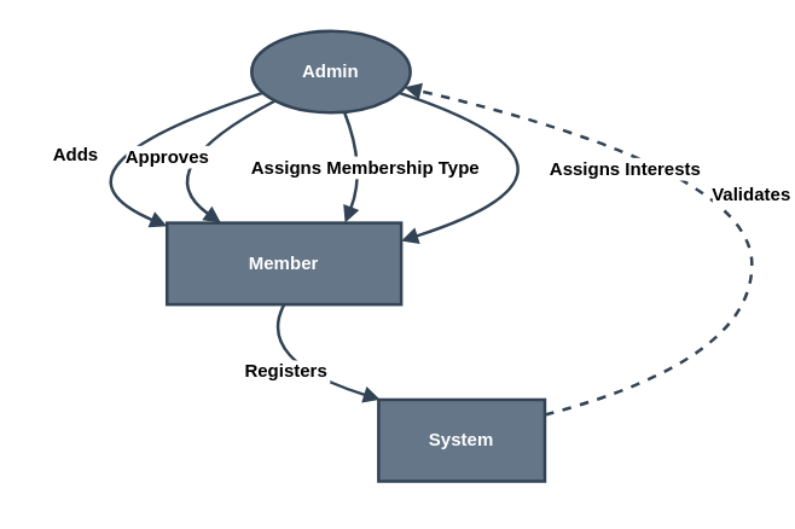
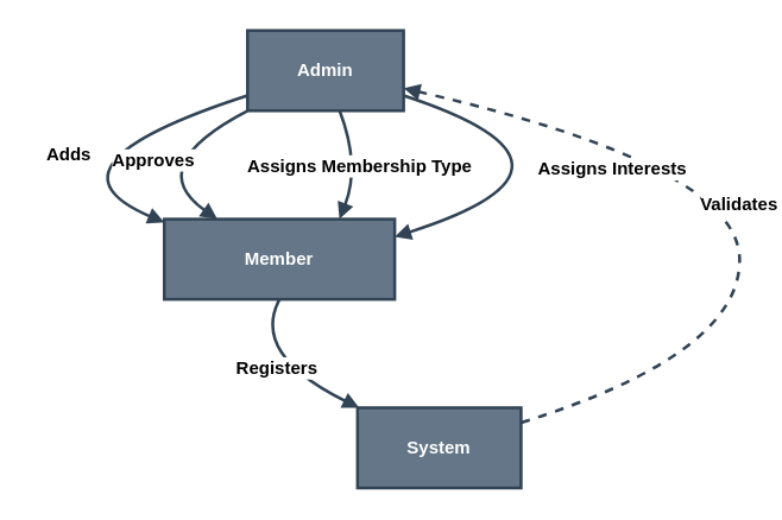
  <mxCell id="0" />
  <mxCell id="1" parent="0" />
- <mxCell id="2" value="Admin" style="ellipse;whiteSpace=wrap;strokeWidth=2;fontStyle=1;fontSize=12;fillColor=#647687;fontColor=#ffffff;strokeColor=#314354;" vertex="1" parent="1"><mxGeometry x="166" y="20" width="105" height="54" as="geometry" /></mxCell>
+ <mxCell id="2" value="Admin" style="whiteSpace=wrap;strokeWidth=2;fontStyle=1;fontSize=12;fillColor=#647687;fontColor=#ffffff;strokeColor=#314354;" vertex="1" parent="1"><mxGeometry x="166" y="20" width="105" height="54" as="geometry" /></mxCell>
  <mxCell id="3" value="Member" style="whiteSpace=wrap;strokeWidth=2;fontStyle=1;fontSize=12;fillColor=#647687;fontColor=#ffffff;strokeColor=#314354;" vertex="1" parent="1"><mxGeometry x="110" y="147" width="155" height="54" as="geometry" /></mxCell>
- <mxCell id="4" value="System" style="whiteSpace=wrap;strokeWidth=2;fontStyle=1;fontSize=12;fillColor=#647687;fontColor=#ffffff;strokeColor=#314354;" vertex="1" parent="1"><mxGeometry x="250" y="264" width="110" height="54" as="geometry" /></mxCell>
+ <mxCell id="4" value="System" style="whiteSpace=wrap;strokeWidth=2;fontStyle=1;fontSize=12;fillColor=#647687;fontColor=#ffffff;strokeColor=#314354;" vertex="1" parent="1"><mxGeometry x="240" y="274" width="110" height="54" as="geometry" /></mxCell>
  <mxCell id="5" value="Adds" style="curved=1;startArrow=none;endArrow=block;exitX=0;exitY=0.81;entryX=0;entryY=0.04;rounded=0;fontStyle=1;strokeWidth=2;fontSize=12;fillColor=#647687;strokeColor=#314354;" edge="1" parent="1" source="2" target="3"><mxGeometry relative="1" as="geometry"><Array as="points"><mxPoint x="20" y="111" /></Array></mxGeometry></mxCell>
  <mxCell id="6" value="Approves" style="curved=1;startArrow=none;endArrow=block;exitX=0;exitY=1;entryX=0.23;entryY=0;rounded=0;fontStyle=1;strokeWidth=2;fontSize=12;fillColor=#647687;strokeColor=#314354;" edge="1" parent="1" source="2" target="3"><mxGeometry relative="1" as="geometry"><Array as="points"><mxPoint x="95" y="111" /></Array></mxGeometry></mxCell>
  <mxCell id="7" value="Registers" style="curved=1;startArrow=none;endArrow=block;exitX=0.5;exitY=1;entryX=0.01;entryY=0;rounded=0;fontStyle=1;strokeWidth=2;fontSize=12;fillColor=#647687;strokeColor=#314354;" edge="1" parent="1" source="3" target="4"><mxGeometry relative="1" as="geometry"><Array as="points"><mxPoint x="168" y="238" /></Array></mxGeometry></mxCell>
  <mxCell id="8" value="Validates" style="curved=1;startArrow=none;endArrow=block;exitX=1.01;exitY=0.18;entryX=1;entryY=0.72;rounded=0;fontStyle=1;strokeWidth=2;fontSize=12;fillColor=#647687;strokeColor=#314354;dashed=1;" edge="1" parent="1" source="4" target="2"><mxGeometry relative="1" as="geometry"><Array as="points"><mxPoint x="497" y="238" /><mxPoint x="497" y="111" /></Array></mxGeometry></mxCell>
  <mxCell id="9" value="Assigns Membership Type" style="curved=1;startArrow=none;endArrow=block;exitX=0.59;exitY=1;entryX=0.76;entryY=0;rounded=0;fontStyle=1;strokeWidth=2;fontSize=12;fillColor=#647687;strokeColor=#314354;" edge="1" parent="1" source="2" target="3"><mxGeometry relative="1" as="geometry"><Array as="points"><mxPoint x="242" y="111" /></Array></mxGeometry></mxCell>
  <mxCell id="10" value="Assigns Interests" style="curved=1;startArrow=none;endArrow=block;exitX=1;exitY=0.81;entryX=1;entryY=0.22;rounded=0;fontStyle=1;strokeWidth=2;fontSize=12;fillColor=#647687;strokeColor=#314354;" edge="1" parent="1" source="2" target="3"><mxGeometry relative="1" as="geometry"><Array as="points"><mxPoint x="415" y="111" /></Array></mxGeometry></mxCell>
